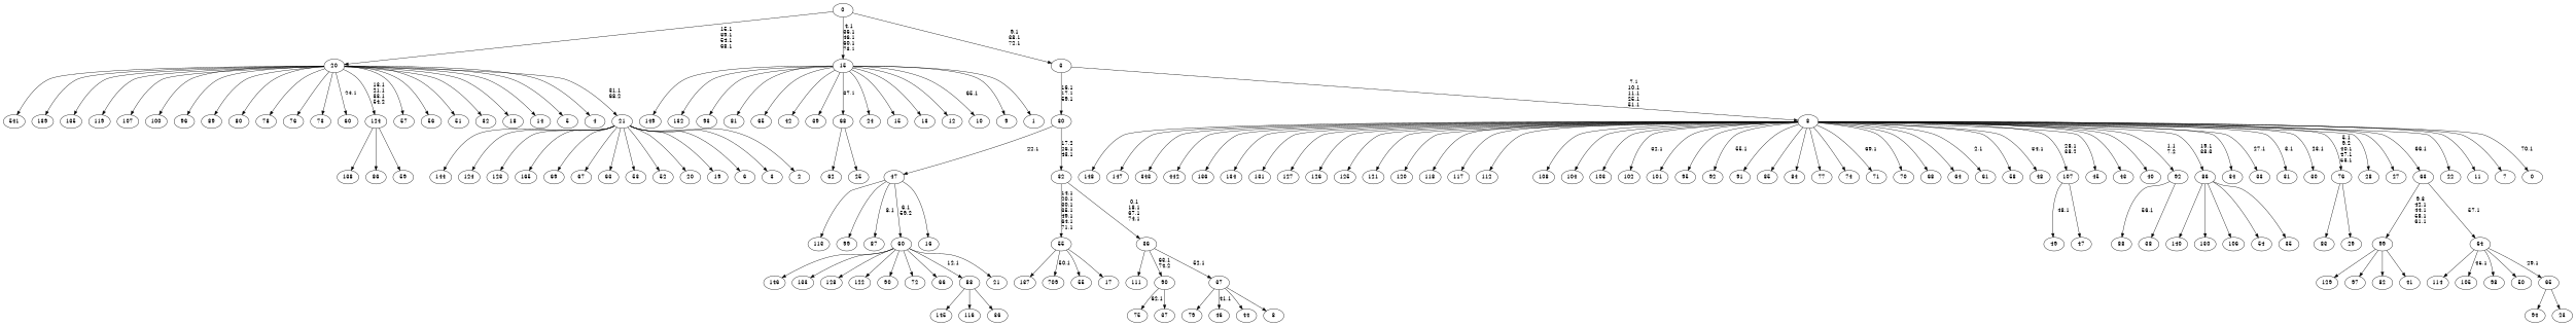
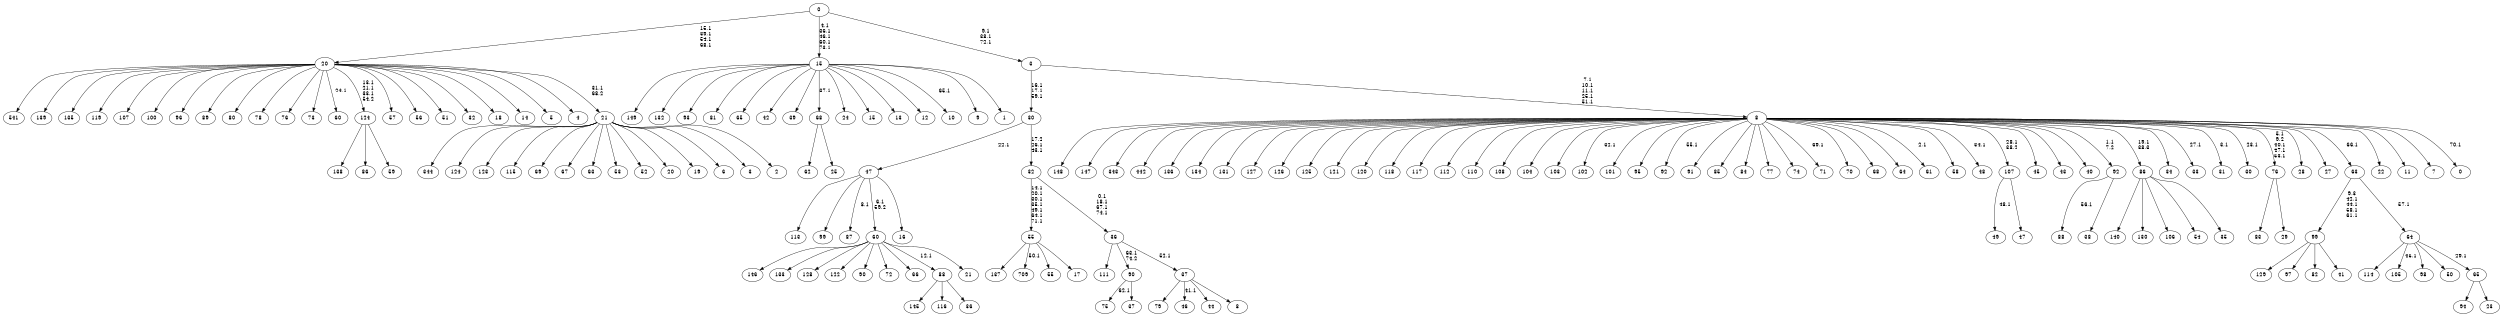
  digraph {
    n1 [label=149]
    n2 [label=148]
    n3 [label=147]
    n4 [label=146]
    n5 [label=145]
-   n6 [label=144]
+   n6 [label=344]
    n7 [label=343]
    n8 [label=442]
    n9 [label=541]
    n10 [label=140]
    n11 [label=139]
    n12 [label=138]
    n13 [label=137]
    n14 [label=136]
    n15 [label=135]
    n16 [label=134]
    n17 [label=133]
    n18 [label=132]
    n19 [label=131]
    n20 [label=130]
    n21 [label=129]
    n22 [label=128]
    n23 [label=127]
    n24 [label=126]
    n25 [label=125]
    n26 [label=124]
    n27 [label=123]
    n28 [label=122]
    n29 [label=121]
    n30 [label=120]
    n31 [label=119]
    n32 [label=118]
    n33 [label=117]
    n34 [label=116]
-   n35 [label=165]
+   n35 [label=115]
    n36 [label=114]
    n37 [label=113]
    n38 [label=112]
    n39 [label=111]
+   n40 [label=110]
    n41 [label=709]
    n42 [label=108]
    n43 [label=107]
    n44 [label=106]
    n45 [label=105]
    n46 [label=104]
    n47 [label=103]
    n48 [label=102]
    n49 [label=101]
    n50 [label=100]
    n51 [label=99]
    n52 [label=98]
    n53 [label=97]
    n54 [label=96]
    n55 [label=95]
    n56 [label=94]
    n57 [label=93]
    n58 [label=92]
    n59 [label=91]
    n60 [label=90]
    n61 [label=89]
    n62 [label=88]
    n63 [label=87]
    n64 [label=86]
    n65 [label=85]
    n66 [label=84]
    n67 [label=83]
    n68 [label=82]
    n69 [label=81]
    n70 [label=80]
    n71 [label=79]
    n72 [label=78]
    n73 [label=77]
    n74 [label=76]
    n75 [label=75]
    n76 [label=74]
    n77 [label=73]
    n78 [label=72]
    n79 [label=71]
    n80 [label=70]
    n81 [label=69]
    n82 [label=68]
    n83 [label=67]
    n84 [label=66]
    n85 [label=65]
    n86 [label=64]
    n87 [label=63]
    n88 [label=62]
    n89 [label=61]
    n90 [label=60]
    n91 [label=59]
    124
    n93 [label=58]
    n94 [label=57]
    n95 [label=56]
    n96 [label=55]
    n97 [label=54]
    n98 [label=53]
    n99 [label=52]
    n100 [label=51]
    n101 [label=50]
    n102 [label=49]
    n103 [label=48]
    n104 [label=47]
    107
    n106 [label=46]
    n107 [label=45]
    n108 [label=44]
    n109 [label=43]
    n110 [label=42]
    n111 [label=41]
    99
    n113 [label=40]
    n114 [label=39]
    n115 [label=38]
    92
    n117 [label=37]
    90
    n119 [label=36]
    88
    n121 [label=35]
    86
    n123 [label=34]
    n124 [label=33]
    n125 [label=32]
    n126 [label=31]
    n127 [label=30]
    n128 [label=29]
    76
    n130 [label=28]
    n131 [label=27]
    n132 [label=25]
    68
    n134 [label=24]
    n135 [label=23]
    65
    64
    63
    n139 [label=22]
    n140 [label=21]
    60
    n142 [label=20]
    n143 [label=19]
    n144 [label=18]
    n145 [label=17]
    55
    n147 [label=16]
    47
    n149 [label=15]
    n150 [label=14]
    n151 [label=13]
    n152 [label=12]
    n153 [label=11]
    n154 [label=10]
    n155 [label=9]
    n156 [label=8]
    37
    36
    32
    30
    n161 [label=7]
    n162 [label=6]
    n163 [label=5]
    n164 [label=4]
    n165 [label=3]
    n166 [label=2]
    21
    20
    n169 [label=1]
    15
    n171 [label=0]
    8
    3
    0
    124 -> n12
    124 -> n64
    124 -> n91
    107 -> n102 [label="48,1"]
    107 -> n104
    99 -> n21
    99 -> n53
    99 -> n68
    99 -> n111
    92 -> n62 [label="56,1"]
    92 -> n115
    90 -> n75 [label="62,1"]
    90 -> n117
    88 -> n5
    88 -> n34
    88 -> n119
    86 -> n10
    86 -> n20
    86 -> n44
    86 -> n97
    86 -> n121
    76 -> n67
    76 -> n128
    68 -> n88
    68 -> n132
    65 -> n56
    65 -> n135
    64 -> n36
    64 -> n45 [label="45,1"]
    64 -> n52
    64 -> n101
    64 -> 65 [label="29,1"]
    63 -> 99 [label="9,3\n42,1\n44,1\n58,1\n61,1"]
    63 -> 64 [label="57,1"]
    60 -> n4
    60 -> n17
    60 -> n22
    60 -> n28
    60 -> n60
    60 -> n78
    60 -> n84
    60 -> 88 [label="12,1"]
    60 -> n140
    55 -> n13
    55 -> n41 [label="50,1"]
    55 -> n96
    55 -> n145
    47 -> n37
    47 -> n51
    47 -> n63 [label="8,1"]
    47 -> 60 [label="6,1\n59,2"]
    47 -> n147
    37 -> n71
    37 -> n106 [label="41,1"]
    37 -> n108
    37 -> n156
    36 -> n39
    36 -> 90 [label="63,1\n74,2"]
    36 -> 37 [label="52,1"]
    32 -> 55 [label="14,1\n20,1\n30,1\n35,1\n49,1\n64,1\n71,1"]
    32 -> 36 [label="0,1\n18,1\n67,1\n74,1"]
    30 -> 47 [label="22,1"]
    30 -> 32 [label="17,2\n26,1\n43,1"]
    21 -> n6
    21 -> n26
    21 -> n27
    21 -> n35
    21 -> n81
    21 -> n83
    21 -> n87
    21 -> n98
    21 -> n99
    21 -> n142
    21 -> n143
    21 -> n162
    21 -> n165
    21 -> n166
    20 -> n9
    20 -> n11
    20 -> n15
    20 -> n31
    20 -> n43
    20 -> n50
    20 -> n54
    20 -> n61
    20 -> n70
    20 -> n72
    20 -> n74
    20 -> n77
    20 -> n90 [label="24,1"]
    20 -> 124 [label="13,1\n21,1\n33,1\n54,2"]
    20 -> n94
    20 -> n95
    20 -> n100
    20 -> n125
    20 -> n144
    20 -> n150
    20 -> n163
    20 -> n164
    20 -> 21 [label="31,1\n68,2"]
    15 -> n1
    15 -> n18
    15 -> n57
    15 -> n69
    15 -> n85
    15 -> n110
    15 -> n114
    15 -> 68 [label="37,1"]
    15 -> n134
    15 -> n149
    15 -> n151
    15 -> n152
    15 -> n154 [label="65,1"]
    15 -> n155
    15 -> n169
    8 -> n2
    8 -> n3
    8 -> n7
    8 -> n8
    8 -> n14
    8 -> n16
    8 -> n19
    8 -> n23
    8 -> n24
    8 -> n25
    8 -> n29
    8 -> n30
    8 -> n32
    8 -> n33
    8 -> n38
+   8 -> n40
    8 -> n42
    8 -> n46
    8 -> n47
    8 -> n48 [label="32,1"]
    8 -> n49
    8 -> n55
    8 -> n58 [label="55,1"]
    8 -> n59
    8 -> n65
    8 -> n66
    8 -> n73
    8 -> n76
    8 -> n79 [label="69,1"]
    8 -> n80
    8 -> n82
    8 -> n86
    8 -> n89 [label="2,1"]
    8 -> n93
    8 -> n103 [label="34,1"]
    8 -> 107 [label="28,1\n38,2"]
    8 -> n107
    8 -> n109
    8 -> n113
    8 -> 92 [label="1,1\n7,2"]
    8 -> 86 [label="19,1\n38,3"]
    8 -> n123
    8 -> n124 [label="27,1"]
    8 -> n126 [label="3,1"]
    8 -> n127 [label="23,1"]
    8 -> 76 [label="5,1\n9,2\n40,1\n47,1\n53,1"]
    8 -> n130
    8 -> n131
    8 -> 63 [label="66,1"]
    8 -> n139
    8 -> n153
    8 -> n161
    8 -> n171 [label="70,1"]
    3 -> 30 [label="16,1\n17,1\n59,1"]
    3 -> 8 [label="7,1\n10,1\n11,1\n25,1\n51,1"]
    0 -> 20 [label="15,1\n39,1\n54,1\n68,1"]
    0 -> 15 [label="4,1\n36,1\n46,1\n60,1\n73,1"]
    0 -> 3 [label="9,1\n38,1\n72,1"]
  }
